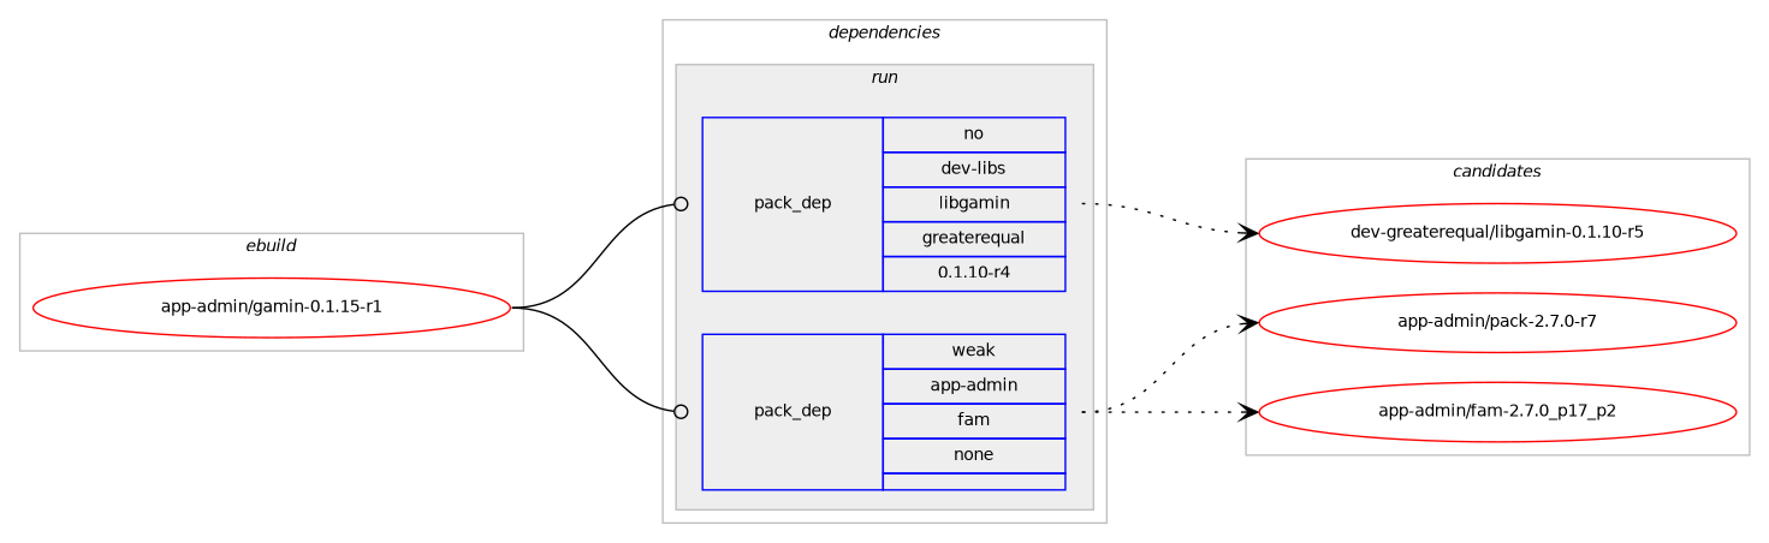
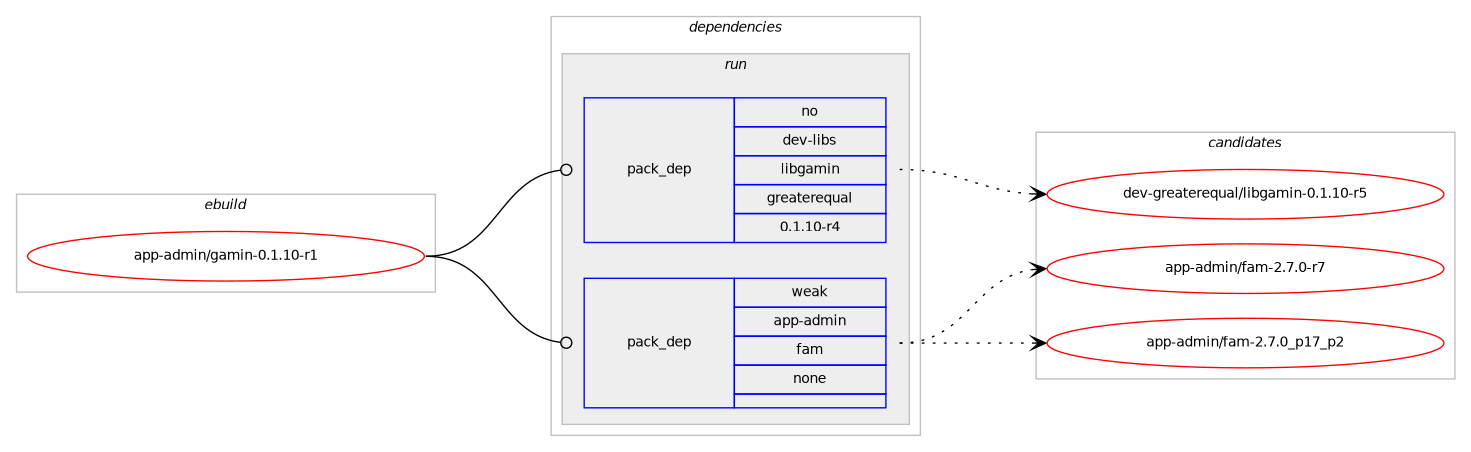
  digraph {
    compound=true
    concentrate=true
    fontname=Helvetica
    fontsize=10
    newrank=true
    rankdir=LR
    ranksep=1.5
    node [color=red fontname=Helvetica fontsize=10]
    edge [arrowhead=vee headport=w style=dotted tailport=e weight=100]
-   n1 [label="app-admin/gamin-0.1.15-r1" width=4]
+   n1 [label="app-admin/gamin-0.1.10-r1" width=4]
    n2 [color=blue label=<<TABLE BORDER="0" CELLBORDER="1" CELLSPACING="0" CELLPADDING="4" WIDTH="220"><TR><TD ROWSPAN="6" CELLPADDING="30">pack_dep</TD></TR><TR><TD WIDTH="110">no</TD></TR><TR><TD>dev-libs</TD></TR><TR><TD>libgamin</TD></TR><TR><TD>greaterequal</TD></TR><TR><TD>0.1.10-r4</TD></TR></TABLE>> shape=none]
    n3 [color=blue label=<<TABLE BORDER="0" CELLBORDER="1" CELLSPACING="0" CELLPADDING="4" WIDTH="220"><TR><TD ROWSPAN="6" CELLPADDING="30">pack_dep</TD></TR><TR><TD WIDTH="110">weak</TD></TR><TR><TD>app-admin</TD></TR><TR><TD>fam</TD></TR><TR><TD>none</TD></TR><TR><TD></TD></TR></TABLE>> shape=none]
    n4 [label="dev-greaterequal/libgamin-0.1.10-r5" width=4]
-   n5 [label="app-admin/pack-2.7.0-r7" width=4]
+   n5 [label="app-admin/fam-2.7.0-r7" width=4]
    n6 [label="app-admin/fam-2.7.0_p17_p2" width=4]
    subgraph cluster_1 {
      color=gray
      label=<<i>ebuild</i>>
      rank=same
      n1
    }
    subgraph cluster_2 {
      color=gray
      label=<<i>dependencies</i>>
      subgraph cluster_3 {
        color=gray
        fillcolor="#eeeeee"
        label=<<i>compile</i>>
        style=filled
      }
      subgraph cluster_4 {
        color=gray
        fillcolor="#eeeeee"
        label=<<i>compile and run</i>>
        style=filled
      }
      subgraph cluster_5 {
        color=gray
        fillcolor="#eeeeee"
        label=<<i>run</i>>
        style=filled
        subgraph sub_6 {
          color=gray
          fillcolor="#eeeeee"
          label=<<i>run</i>>
          style=filled
          n2
        }
        subgraph sub_7 {
          color=gray
          fillcolor="#eeeeee"
          label=<<i>run</i>>
          style=filled
          n3
        }
      }
    }
    subgraph cluster_8 {
      color=gray
      label=<<i>candidates</i>>
      rank=same
      subgraph sub_9 {
        color=black
        label=<<i>candidates</i>>
        nodesep=1
        rank=same
        n4
      }
      subgraph sub_10 {
        color=black
        label=<<i>candidates</i>>
        nodesep=1
        rank=same
        n5
        n6
      }
    }
    n1 -> n2 [arrowhead=odot style=solid weight=20]
    n1 -> n3 [arrowhead=odot style=solid weight=20]
    n2 -> n4
    n3 -> n5
    n3 -> n6
  }
